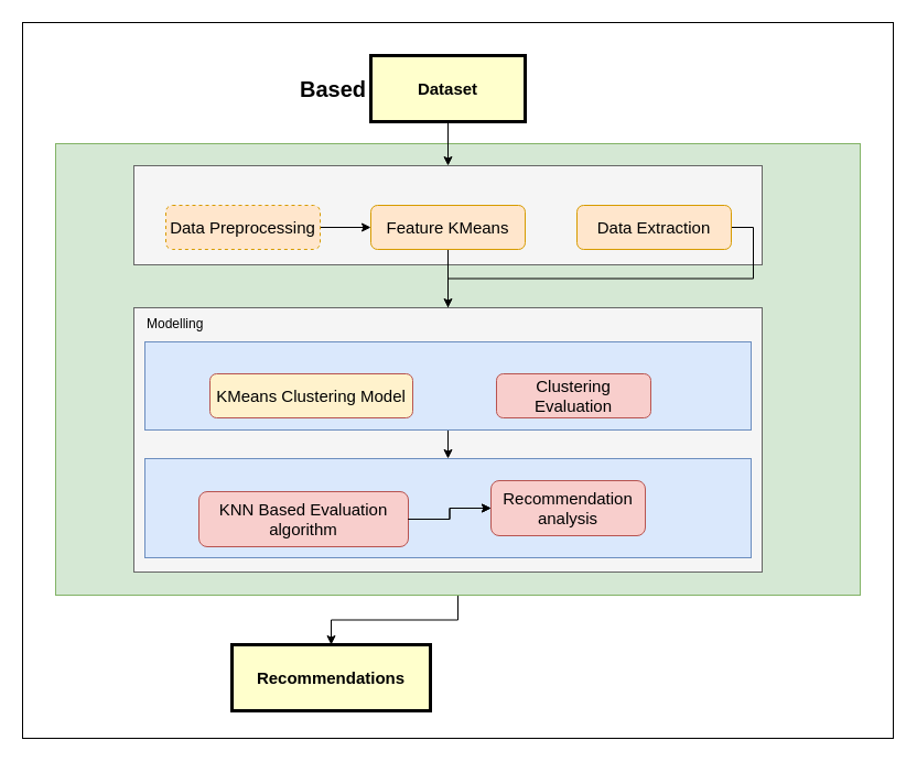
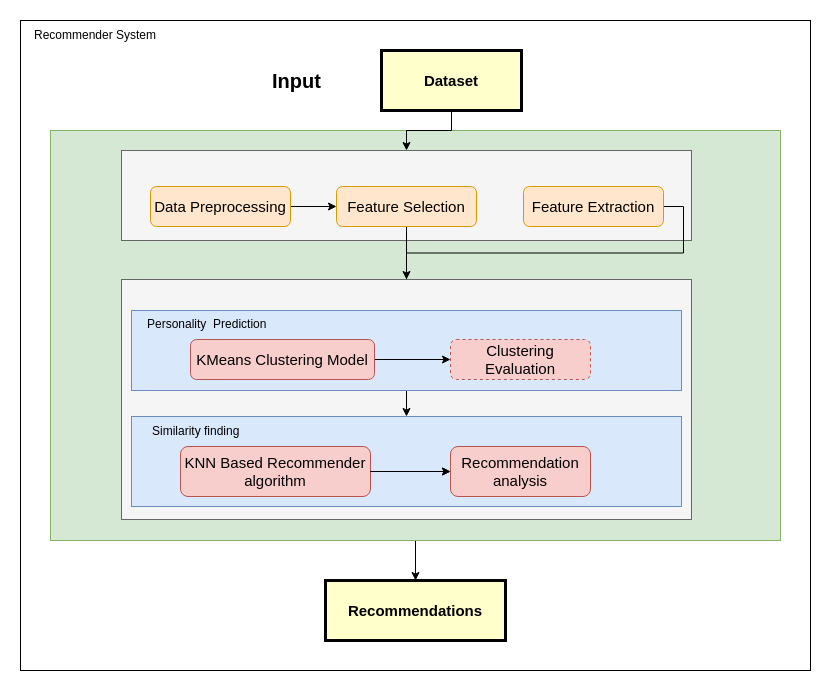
  <mxCell id="0" />
  <mxCell id="1" parent="0" />
  <mxCell id="2" value="" style="rounded=0;whiteSpace=wrap;html=1;" vertex="1" parent="1"><mxGeometry x="20" y="20" width="790" height="650" as="geometry" /></mxCell>
  <mxCell id="3" style="edgeStyle=orthogonalEdgeStyle;rounded=0;orthogonalLoop=1;jettySize=auto;html=1;exitX=0.5;exitY=1;exitDx=0;exitDy=0;entryX=0.5;entryY=0;entryDx=0;entryDy=0;fontSize=15;" edge="1" parent="1" source="4" target="25"><mxGeometry relative="1" as="geometry" /></mxCell>
  <mxCell id="4" value="" style="rounded=0;whiteSpace=wrap;html=1;fontSize=15;fillColor=#d5e8d4;strokeColor=#82b366;" vertex="1" parent="1"><mxGeometry x="50" y="130" width="730" height="410" as="geometry" /></mxCell>
  <mxCell id="5" style="edgeStyle=orthogonalEdgeStyle;rounded=0;orthogonalLoop=1;jettySize=auto;html=1;entryX=0.5;entryY=0;entryDx=0;entryDy=0;fontSize=15;" edge="1" parent="1" source="6" target="8"><mxGeometry relative="1" as="geometry" /></mxCell>
- <mxCell id="6" value="Dataset" style="whiteSpace=wrap;align=center;verticalAlign=middle;fontStyle=1;strokeWidth=3;fillColor=#FFFFCC;fontSize=15;" parent="1" vertex="1"><mxGeometry x="336" y="50" width="140" height="60" as="geometry" /></mxCell>
- <mxCell id="7" value="&lt;div align=&quot;left&quot;&gt;&lt;b&gt;&lt;font style=&quot;font-size: 20px;&quot;&gt;Based&lt;/font&gt;&lt;/b&gt;&lt;/div&gt;" style="text;html=1;strokeColor=none;fillColor=none;align=left;verticalAlign=middle;whiteSpace=wrap;rounded=0;" vertex="1" parent="1"><mxGeometry x="270" y="65" width="60" height="30" as="geometry" /></mxCell>
+ <mxCell id="6" value="Dataset" style="whiteSpace=wrap;align=center;verticalAlign=middle;fontStyle=1;strokeWidth=3;fillColor=#FFFFCC;fontSize=15;" parent="1" vertex="1"><mxGeometry x="381" y="50" width="140" height="60" as="geometry" /></mxCell>
+ <mxCell id="7" value="&lt;div align=&quot;left&quot;&gt;&lt;b&gt;&lt;font style=&quot;font-size: 20px;&quot;&gt;Input&lt;/font&gt;&lt;/b&gt;&lt;/div&gt;" style="text;html=1;strokeColor=none;fillColor=none;align=left;verticalAlign=middle;whiteSpace=wrap;rounded=0;" vertex="1" parent="1"><mxGeometry x="270" y="65" width="60" height="30" as="geometry" /></mxCell>
  <mxCell id="8" value="" style="rounded=0;whiteSpace=wrap;html=1;fontSize=15;fillColor=#f5f5f5;strokeColor=#666666;fontColor=#333333;" vertex="1" parent="1"><mxGeometry x="121" y="150" width="570" height="90" as="geometry" /></mxCell>
+ <mxCell id="9" value="&lt;div&gt;Recommender System&lt;/div&gt;" style="text;html=1;strokeColor=none;fillColor=none;align=center;verticalAlign=middle;whiteSpace=wrap;rounded=0;" vertex="1" parent="1"><mxGeometry x="20" y="20" width="150" height="30" as="geometry" /></mxCell>
  <mxCell id="10" style="edgeStyle=orthogonalEdgeStyle;rounded=0;orthogonalLoop=1;jettySize=auto;html=1;entryX=0;entryY=0.5;entryDx=0;entryDy=0;fontSize=15;" edge="1" parent="1" source="11" target="13"><mxGeometry relative="1" as="geometry" /></mxCell>
- <mxCell id="11" value="Data Preprocessing" style="rounded=1;whiteSpace=wrap;html=1;fontSize=15;fillColor=#ffe6cc;strokeColor=#d79b00;dashed=1;" vertex="1" parent="1"><mxGeometry x="150" y="186" width="140" height="40" as="geometry" /></mxCell>
+ <mxCell id="11" value="Data Preprocessing" style="rounded=1;whiteSpace=wrap;html=1;fontSize=15;fillColor=#ffe6cc;strokeColor=#d79b00;" vertex="1" parent="1"><mxGeometry x="150" y="186" width="140" height="40" as="geometry" /></mxCell>
  <mxCell id="12" style="edgeStyle=orthogonalEdgeStyle;rounded=0;orthogonalLoop=1;jettySize=auto;html=1;fontSize=15;" edge="1" parent="1" source="13" target="24"><mxGeometry relative="1" as="geometry" /></mxCell>
- <mxCell id="13" value="Feature KMeans" style="rounded=1;whiteSpace=wrap;html=1;fontSize=15;fillColor=#ffe6cc;strokeColor=#d79b00;" vertex="1" parent="1"><mxGeometry x="336" y="186" width="140" height="40" as="geometry" /></mxCell>
+ <mxCell id="13" value="Feature Selection" style="rounded=1;whiteSpace=wrap;html=1;fontSize=15;fillColor=#ffe6cc;strokeColor=#d79b00;" vertex="1" parent="1"><mxGeometry x="336" y="186" width="140" height="40" as="geometry" /></mxCell>
  <mxCell id="14" style="edgeStyle=orthogonalEdgeStyle;rounded=0;orthogonalLoop=1;jettySize=auto;html=1;exitX=1;exitY=0.5;exitDx=0;exitDy=0;fontSize=15;" edge="1" parent="1" source="15" target="17"><mxGeometry relative="1" as="geometry" /></mxCell>
- <mxCell id="15" value="Data Extraction" style="rounded=1;whiteSpace=wrap;html=1;fontSize=15;fillColor=#ffe6cc;strokeColor=#d79b00;" vertex="1" parent="1"><mxGeometry x="523" y="186" width="140" height="40" as="geometry" /></mxCell>
+ <mxCell id="15" value="Feature Extraction" style="rounded=1;whiteSpace=wrap;html=1;fontSize=15;fillColor=#ffe6cc;strokeColor=#d79b00;" vertex="1" parent="1"><mxGeometry x="523" y="186" width="140" height="40" as="geometry" /></mxCell>
  <mxCell id="16" style="edgeStyle=orthogonalEdgeStyle;rounded=0;orthogonalLoop=1;jettySize=auto;html=1;exitX=0.5;exitY=1;exitDx=0;exitDy=0;fontSize=15;" edge="1" parent="1" source="8" target="8"><mxGeometry relative="1" as="geometry" /></mxCell>
  <mxCell id="17" value="" style="rounded=0;whiteSpace=wrap;html=1;fontSize=15;fillColor=#f5f5f5;fontColor=#333333;strokeColor=#666666;" vertex="1" parent="1"><mxGeometry x="121" y="279" width="570" height="240" as="geometry" /></mxCell>
- <mxCell id="18" value="&lt;div align=&quot;left&quot;&gt;Modelling&lt;/div&gt;" style="text;html=1;strokeColor=none;fillColor=none;align=left;verticalAlign=middle;whiteSpace=wrap;rounded=0;" vertex="1" parent="1"><mxGeometry x="131" y="279" width="73" height="30" as="geometry" /></mxCell>
  <mxCell id="19" style="edgeStyle=orthogonalEdgeStyle;rounded=0;orthogonalLoop=1;jettySize=auto;html=1;entryX=0.5;entryY=0;entryDx=0;entryDy=0;fontSize=15;" edge="1" parent="1" source="20" target="27"><mxGeometry relative="1" as="geometry" /></mxCell>
  <mxCell id="20" value="" style="rounded=0;whiteSpace=wrap;html=1;fontSize=15;fillColor=#dae8fc;strokeColor=#6c8ebf;" vertex="1" parent="1"><mxGeometry x="131" y="310" width="550" height="80" as="geometry" /></mxCell>
- <mxCell id="22" value="KMeans Clustering Model" style="rounded=1;whiteSpace=wrap;html=1;fontSize=15;fillColor=#fff2cc;strokeColor=#b85450;" vertex="1" parent="1"><mxGeometry x="190" y="339" width="184" height="40" as="geometry" /></mxCell>
- <mxCell id="24" value="Clustering Evaluation" style="rounded=1;whiteSpace=wrap;html=1;fontSize=15;fillColor=#f8cecc;strokeColor=#b85450;" vertex="1" parent="1"><mxGeometry x="450" y="339" width="140" height="40" as="geometry" /></mxCell>
- <mxCell id="25" value="Recommendations" style="whiteSpace=wrap;align=center;verticalAlign=middle;fontStyle=1;strokeWidth=3;fillColor=#FFFFCC;fontSize=15;" vertex="1" parent="1"><mxGeometry x="210" y="585" width="180" height="60" as="geometry" /></mxCell>
+ <mxCell id="21" style="edgeStyle=orthogonalEdgeStyle;rounded=0;orthogonalLoop=1;jettySize=auto;html=1;exitX=1;exitY=0.5;exitDx=0;exitDy=0;entryX=0;entryY=0.5;entryDx=0;entryDy=0;fontSize=15;" edge="1" parent="1" source="22" target="24"><mxGeometry relative="1" as="geometry" /></mxCell>
+ <mxCell id="22" value="KMeans Clustering Model" style="rounded=1;whiteSpace=wrap;html=1;fontSize=15;fillColor=#f8cecc;strokeColor=#b85450;" vertex="1" parent="1"><mxGeometry x="190" y="339" width="184" height="40" as="geometry" /></mxCell>
+ <mxCell id="23" value="Personality&amp;nbsp; Prediction" style="text;html=1;strokeColor=none;fillColor=none;align=left;verticalAlign=middle;whiteSpace=wrap;rounded=0;" vertex="1" parent="1"><mxGeometry x="144.5" y="309" width="135.5" height="30" as="geometry" /></mxCell>
+ <mxCell id="24" value="Clustering Evaluation" style="rounded=1;whiteSpace=wrap;html=1;fontSize=15;fillColor=#f8cecc;strokeColor=#b85450;dashed=1;" vertex="1" parent="1"><mxGeometry x="450" y="339" width="140" height="40" as="geometry" /></mxCell>
+ <mxCell id="25" value="Recommendations" style="whiteSpace=wrap;align=center;verticalAlign=middle;fontStyle=1;strokeWidth=3;fillColor=#FFFFCC;fontSize=15;" vertex="1" parent="1"><mxGeometry x="325" y="580" width="180" height="60" as="geometry" /></mxCell>
  <mxCell id="26" value="" style="group;fillColor=#dae8fc;strokeColor=#6c8ebf;" vertex="1" connectable="0" parent="1"><mxGeometry x="131" y="416" width="550" height="90" as="geometry" /></mxCell>
  <mxCell id="27" value="" style="rounded=0;whiteSpace=wrap;html=1;fontSize=15;fillColor=#dae8fc;strokeColor=#6c8ebf;" vertex="1" parent="26"><mxGeometry width="550" height="90" as="geometry" /></mxCell>
- <mxCell id="29" value="KNN Based Evaluation algorithm" style="rounded=1;whiteSpace=wrap;html=1;fontSize=15;fillColor=#f8cecc;strokeColor=#b85450;" vertex="1" parent="26"><mxGeometry x="49" y="30" width="190" height="50" as="geometry" /></mxCell>
- <mxCell id="30" value="Recommendation analysis " style="rounded=1;whiteSpace=wrap;html=1;fontSize=15;fillColor=#f8cecc;strokeColor=#b85450;" vertex="1" parent="26"><mxGeometry x="314" y="20" width="140" height="50" as="geometry" /></mxCell>
+ <mxCell id="28" value="Similarity finding" style="text;html=1;strokeColor=none;fillColor=none;align=left;verticalAlign=middle;whiteSpace=wrap;rounded=0;" vertex="1" parent="26"><mxGeometry x="19" width="109" height="30" as="geometry" /></mxCell>
+ <mxCell id="29" value="KNN Based Recommender algorithm" style="rounded=1;whiteSpace=wrap;html=1;fontSize=15;fillColor=#f8cecc;strokeColor=#b85450;" vertex="1" parent="26"><mxGeometry x="49" y="30" width="190" height="50" as="geometry" /></mxCell>
+ <mxCell id="30" value="Recommendation analysis " style="rounded=1;whiteSpace=wrap;html=1;fontSize=15;fillColor=#f8cecc;strokeColor=#b85450;" vertex="1" parent="26"><mxGeometry x="319" y="30" width="140" height="50" as="geometry" /></mxCell>
  <mxCell id="31" style="edgeStyle=orthogonalEdgeStyle;rounded=0;orthogonalLoop=1;jettySize=auto;html=1;exitX=1;exitY=0.5;exitDx=0;exitDy=0;entryX=0;entryY=0.5;entryDx=0;entryDy=0;fontSize=15;" edge="1" parent="26" source="29" target="30"><mxGeometry relative="1" as="geometry" /></mxCell>
  <mxCell id="32" style="edgeStyle=orthogonalEdgeStyle;rounded=0;orthogonalLoop=1;jettySize=auto;html=1;exitX=1;exitY=0.5;exitDx=0;exitDy=0;entryX=0;entryY=0.5;entryDx=0;entryDy=0;fontSize=15;" edge="1" parent="26" source="29" target="30"><mxGeometry relative="1" as="geometry" /></mxCell>
